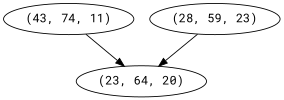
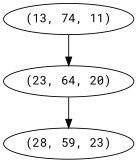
  digraph {
    fontname="Roboto Mono"
    node [fontname="Roboto Mono"]
    edge [fontname="Roboto Mono"]
-   "(13, 74, 11)" [label="(43, 74, 11)"]
+   "(13, 74, 11)"
    "(23, 64, 20)"
    "(28, 59, 23)"
    "(13, 74, 11)" -> "(23, 64, 20)"
-   "(28, 59, 23)" -> "(23, 64, 20)"
+   "(23, 64, 20)" -> "(28, 59, 23)"
  }
